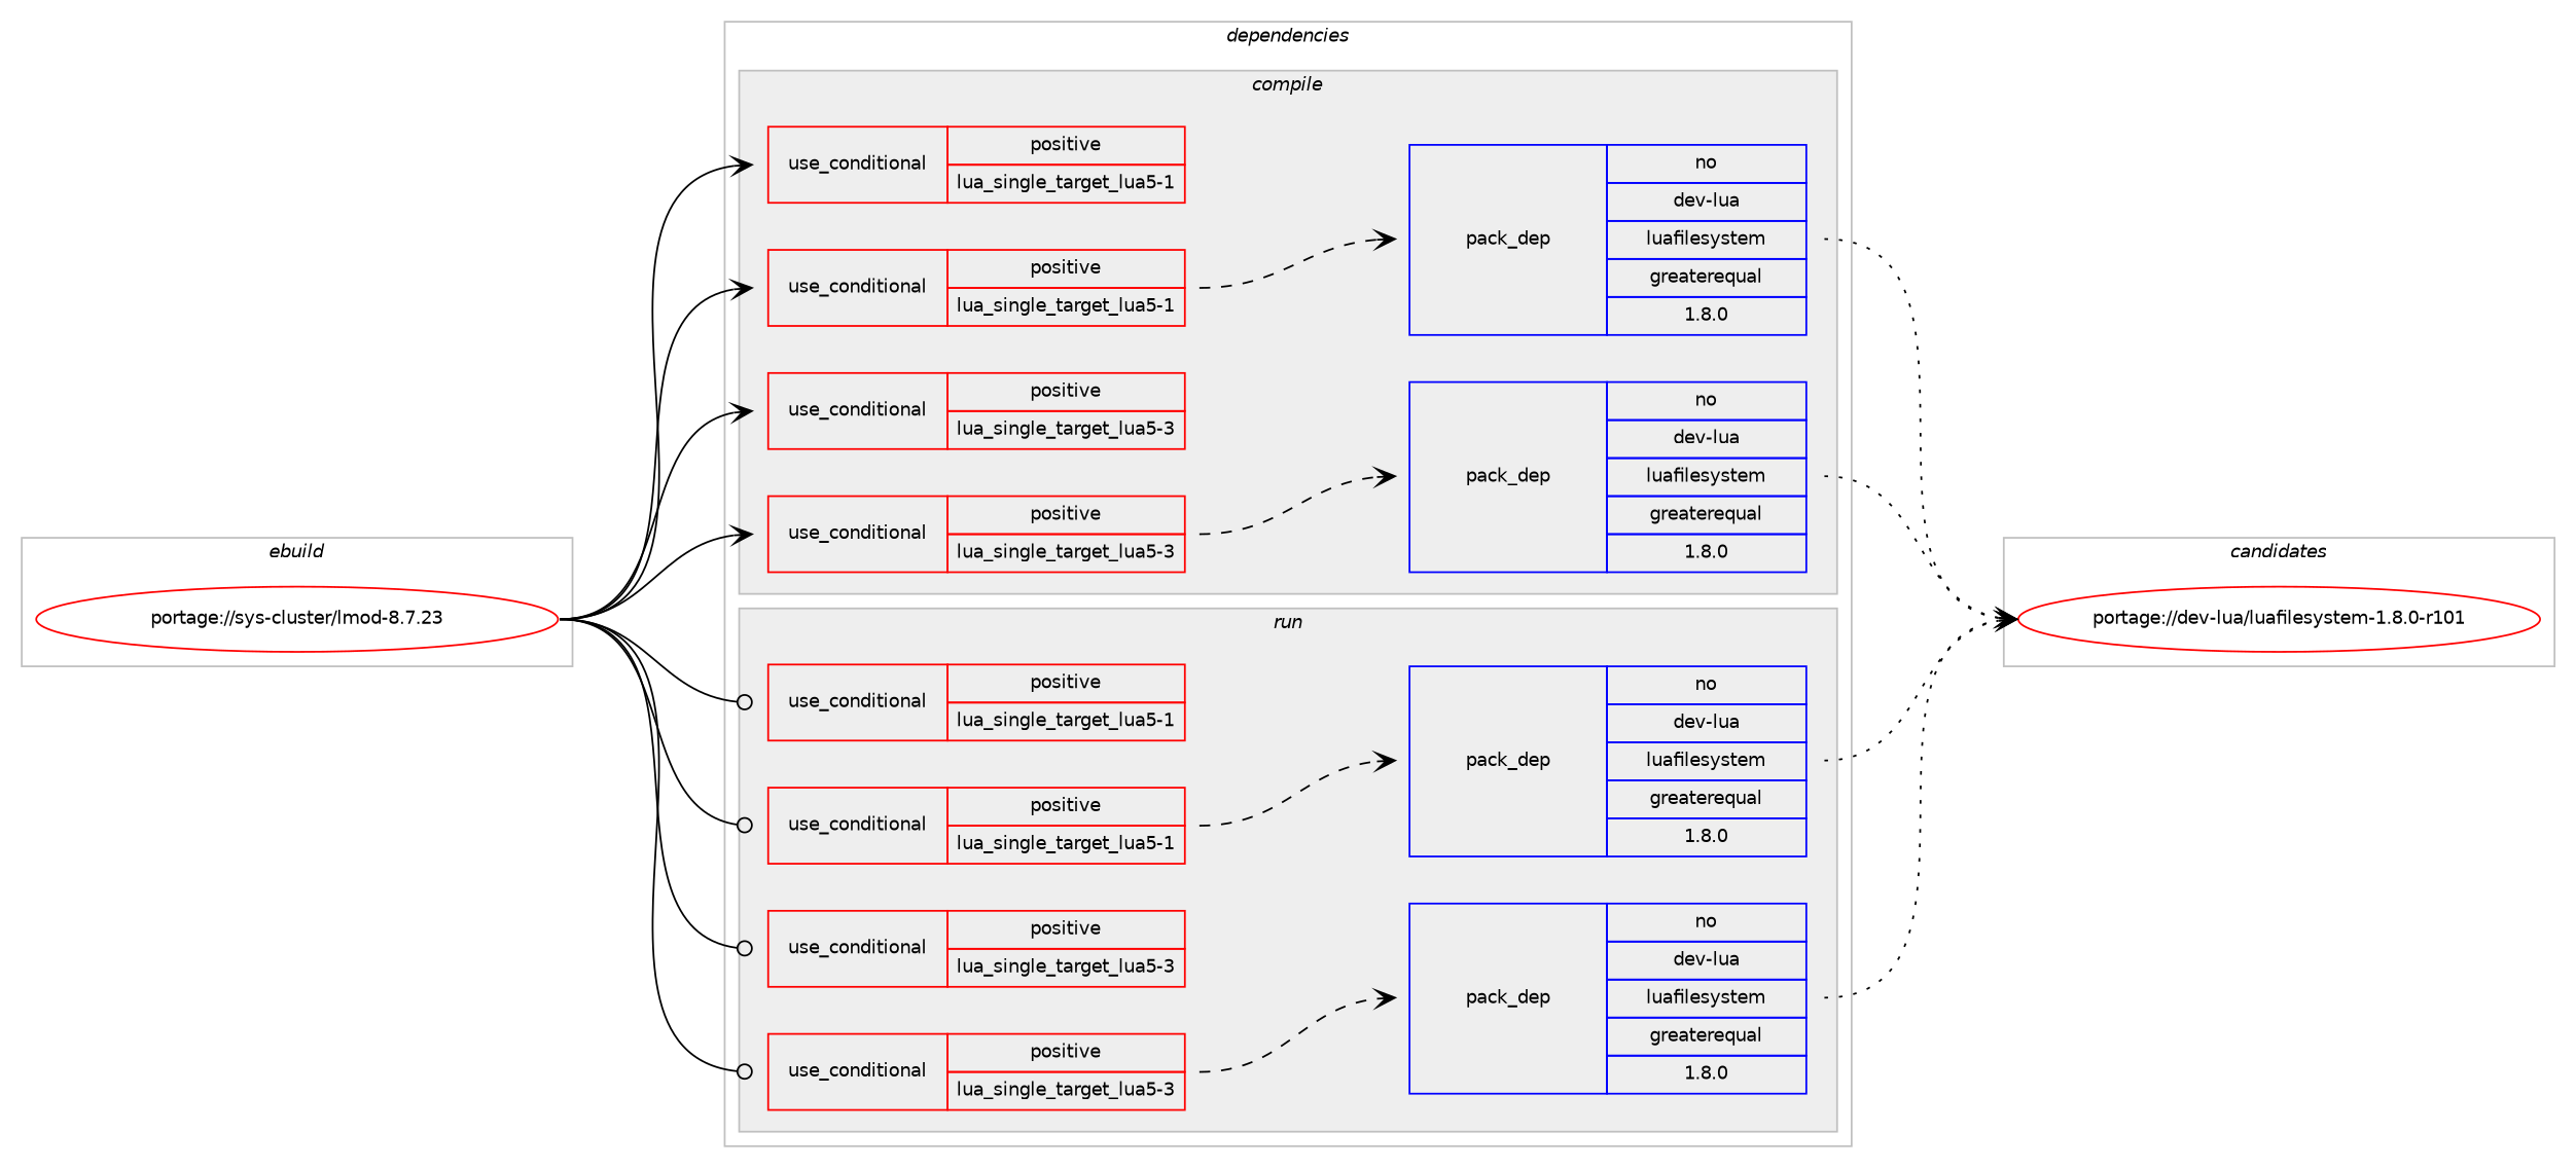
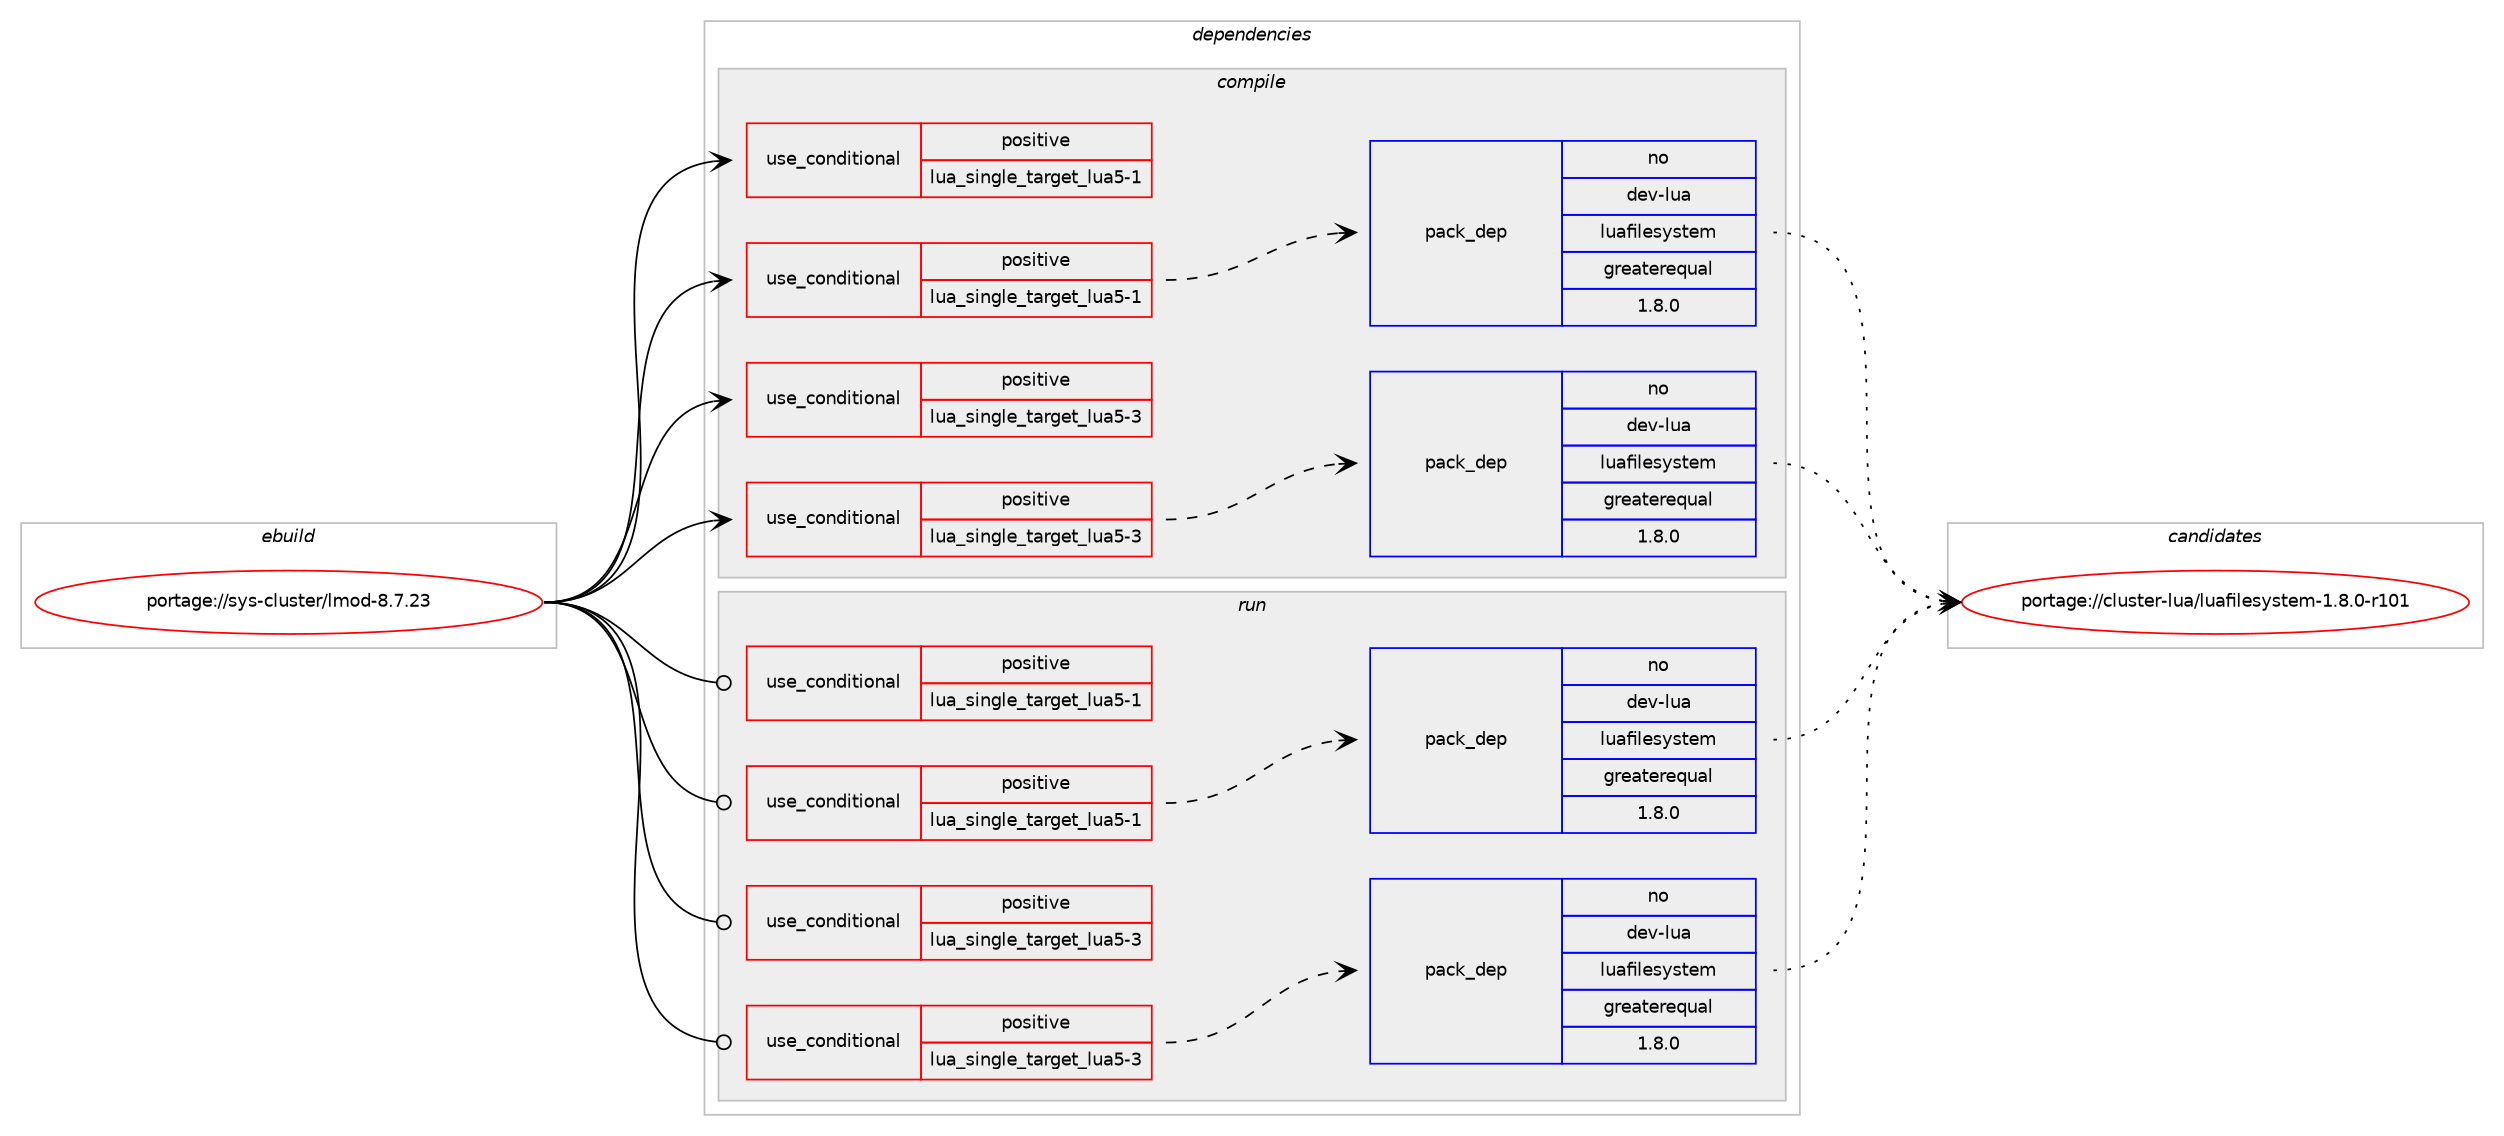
  digraph {
    compound=true
    concentrate=true
    fontname="DejaVu Sans"
    fontsize=10
    newrank=true
    rankdir=LR
    ranksep=1.5
    node [color=red fontname="DejaVu Sans" fontsize=10 shape=none]
    edge [arrowhead=vee headport=w style=solid tailport=e weight=20 fontname="DejaVu Sans"]
    n1 [label="portage://sys-cluster/lmod-8.7.23" width=4 shape=""]
    n2 [label=<<TABLE BORDER="0" CELLBORDER="1" CELLSPACING="0" CELLPADDING="4"><TR><TD ROWSPAN="3" CELLPADDING="10">use_conditional</TD></TR><TR><TD>positive</TD></TR><TR><TD>lua_single_target_lua5-1</TD></TR></TABLE>>]
    n3 [color=blue label=<<TABLE BORDER="0" CELLBORDER="1" CELLSPACING="0" CELLPADDING="4" WIDTH="220"><TR><TD ROWSPAN="6" CELLPADDING="30">pack_dep</TD></TR><TR><TD WIDTH="110">no</TD></TR><TR><TD>dev-lua</TD></TR><TR><TD>luafilesystem</TD></TR><TR><TD>greaterequal</TD></TR><TR><TD>1.8.0</TD></TR></TABLE>>]
    n4 [label=<<TABLE BORDER="0" CELLBORDER="1" CELLSPACING="0" CELLPADDING="4"><TR><TD ROWSPAN="3" CELLPADDING="10">use_conditional</TD></TR><TR><TD>positive</TD></TR><TR><TD>lua_single_target_lua5-1</TD></TR></TABLE>>]
    n5 [label=<<TABLE BORDER="0" CELLBORDER="1" CELLSPACING="0" CELLPADDING="4"><TR><TD ROWSPAN="3" CELLPADDING="10">use_conditional</TD></TR><TR><TD>positive</TD></TR><TR><TD>lua_single_target_lua5-3</TD></TR></TABLE>>]
    n6 [color=blue label=<<TABLE BORDER="0" CELLBORDER="1" CELLSPACING="0" CELLPADDING="4" WIDTH="220"><TR><TD ROWSPAN="6" CELLPADDING="30">pack_dep</TD></TR><TR><TD WIDTH="110">no</TD></TR><TR><TD>dev-lua</TD></TR><TR><TD>luafilesystem</TD></TR><TR><TD>greaterequal</TD></TR><TR><TD>1.8.0</TD></TR></TABLE>>]
    n7 [label=<<TABLE BORDER="0" CELLBORDER="1" CELLSPACING="0" CELLPADDING="4"><TR><TD ROWSPAN="3" CELLPADDING="10">use_conditional</TD></TR><TR><TD>positive</TD></TR><TR><TD>lua_single_target_lua5-3</TD></TR></TABLE>>]
    n8 [label=<<TABLE BORDER="0" CELLBORDER="1" CELLSPACING="0" CELLPADDING="4"><TR><TD ROWSPAN="3" CELLPADDING="10">use_conditional</TD></TR><TR><TD>positive</TD></TR><TR><TD>lua_single_target_lua5-1</TD></TR></TABLE>>]
    n9 [color=blue label=<<TABLE BORDER="0" CELLBORDER="1" CELLSPACING="0" CELLPADDING="4" WIDTH="220"><TR><TD ROWSPAN="6" CELLPADDING="30">pack_dep</TD></TR><TR><TD WIDTH="110">no</TD></TR><TR><TD>dev-lua</TD></TR><TR><TD>luafilesystem</TD></TR><TR><TD>greaterequal</TD></TR><TR><TD>1.8.0</TD></TR></TABLE>>]
    n10 [label=<<TABLE BORDER="0" CELLBORDER="1" CELLSPACING="0" CELLPADDING="4"><TR><TD ROWSPAN="3" CELLPADDING="10">use_conditional</TD></TR><TR><TD>positive</TD></TR><TR><TD>lua_single_target_lua5-1</TD></TR></TABLE>>]
    n11 [label=<<TABLE BORDER="0" CELLBORDER="1" CELLSPACING="0" CELLPADDING="4"><TR><TD ROWSPAN="3" CELLPADDING="10">use_conditional</TD></TR><TR><TD>positive</TD></TR><TR><TD>lua_single_target_lua5-3</TD></TR></TABLE>>]
    n12 [color=blue label=<<TABLE BORDER="0" CELLBORDER="1" CELLSPACING="0" CELLPADDING="4" WIDTH="220"><TR><TD ROWSPAN="6" CELLPADDING="30">pack_dep</TD></TR><TR><TD WIDTH="110">no</TD></TR><TR><TD>dev-lua</TD></TR><TR><TD>luafilesystem</TD></TR><TR><TD>greaterequal</TD></TR><TR><TD>1.8.0</TD></TR></TABLE>>]
    n13 [label=<<TABLE BORDER="0" CELLBORDER="1" CELLSPACING="0" CELLPADDING="4"><TR><TD ROWSPAN="3" CELLPADDING="10">use_conditional</TD></TR><TR><TD>positive</TD></TR><TR><TD>lua_single_target_lua5-3</TD></TR></TABLE>>]
-   n14 [label="portage://dev-lua/luafilesystem-1.8.0-r101" width=4 shape=""]
+   n14 [label="portage://cluster-lua/luafilesystem-1.8.0-r101" width=4 shape=""]
    subgraph cluster_1 {
      color=gray
      label=<<i>ebuild</i>>
      rank=same
      n1
    }
    subgraph cluster_2 {
      color=gray
      label=<<i>dependencies</i>>
      subgraph cluster_3 {
        color=gray
        fillcolor="#eeeeee"
        label=<<i>compile</i>>
        style=filled
        subgraph sub_4 {
          color=gray
          fillcolor="#eeeeee"
          label=<<i>compile</i>>
          style=filled
          n2
        }
        subgraph sub_5 {
          color=gray
          fillcolor="#eeeeee"
          label=<<i>compile</i>>
          style=filled
          n4
          subgraph sub_6 {
            color=gray
            fillcolor="#eeeeee"
            label=<<i>compile</i>>
            style=filled
            n3
          }
        }
        subgraph sub_7 {
          color=gray
          fillcolor="#eeeeee"
          label=<<i>compile</i>>
          style=filled
          n5
        }
        subgraph sub_8 {
          color=gray
          fillcolor="#eeeeee"
          label=<<i>compile</i>>
          style=filled
          n7
          subgraph sub_9 {
            color=gray
            fillcolor="#eeeeee"
            label=<<i>compile</i>>
            style=filled
            n6
          }
        }
      }
      subgraph cluster_10 {
        color=gray
        fillcolor="#eeeeee"
        label=<<i>compile and run</i>>
        style=filled
      }
      subgraph cluster_11 {
        color=gray
        fillcolor="#eeeeee"
        label=<<i>run</i>>
        style=filled
        subgraph sub_12 {
          color=gray
          fillcolor="#eeeeee"
          label=<<i>run</i>>
          style=filled
          n8
        }
        subgraph sub_13 {
          color=gray
          fillcolor="#eeeeee"
          label=<<i>run</i>>
          style=filled
          n10
          subgraph sub_14 {
            color=gray
            fillcolor="#eeeeee"
            label=<<i>run</i>>
            style=filled
            n9
          }
        }
        subgraph sub_15 {
          color=gray
          fillcolor="#eeeeee"
          label=<<i>run</i>>
          style=filled
          n11
        }
        subgraph sub_16 {
          color=gray
          fillcolor="#eeeeee"
          label=<<i>run</i>>
          style=filled
          n13
          subgraph sub_17 {
            color=gray
            fillcolor="#eeeeee"
            label=<<i>run</i>>
            style=filled
            n12
          }
        }
      }
    }
    subgraph cluster_18 {
      color=gray
      label=<<i>candidates</i>>
      rank=same
      subgraph sub_19 {
        color=black
        label=<<i>candidates</i>>
        nodesep=1
        rank=same
        n14
      }
      subgraph sub_20 {
        color=black
        label=<<i>candidates</i>>
        nodesep=1
        rank=same
        n14
      }
      subgraph sub_21 {
        color=black
        label=<<i>candidates</i>>
        nodesep=1
        rank=same
        n14
      }
      subgraph sub_22 {
        color=black
        label=<<i>candidates</i>>
        nodesep=1
        rank=same
        n14
      }
    }
    n1 -> n2
    n1 -> n4
    n1 -> n5
    n1 -> n7
    n1 -> n8 [arrowhead=odot]
    n1 -> n10 [arrowhead=odot]
    n1 -> n11 [arrowhead=odot]
    n1 -> n13 [arrowhead=odot]
    n3 -> n14 [style=dotted weight=100]
    n4 -> n3 [style=dashed]
    n6 -> n14 [style=dotted weight=100]
    n7 -> n6 [style=dashed]
    n9 -> n14 [style=dotted weight=100]
    n10 -> n9 [style=dashed]
    n12 -> n14 [style=dotted weight=100]
    n13 -> n12 [style=dashed]
  }
